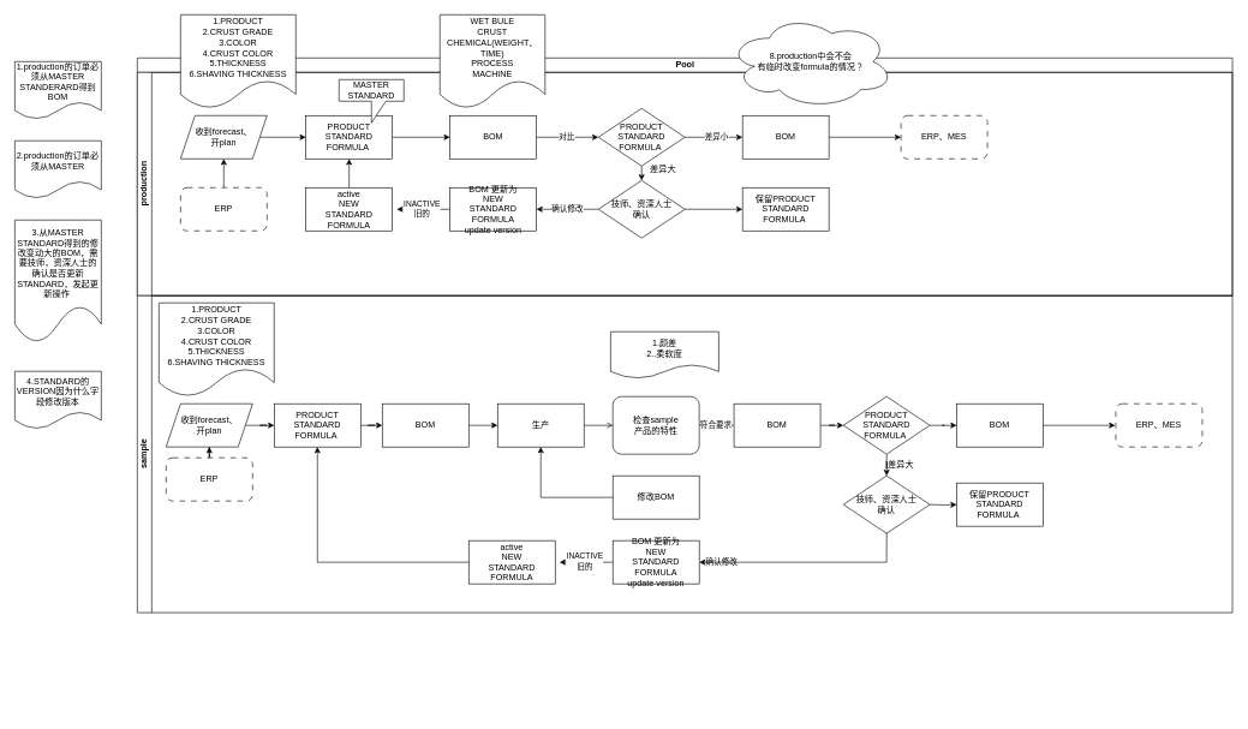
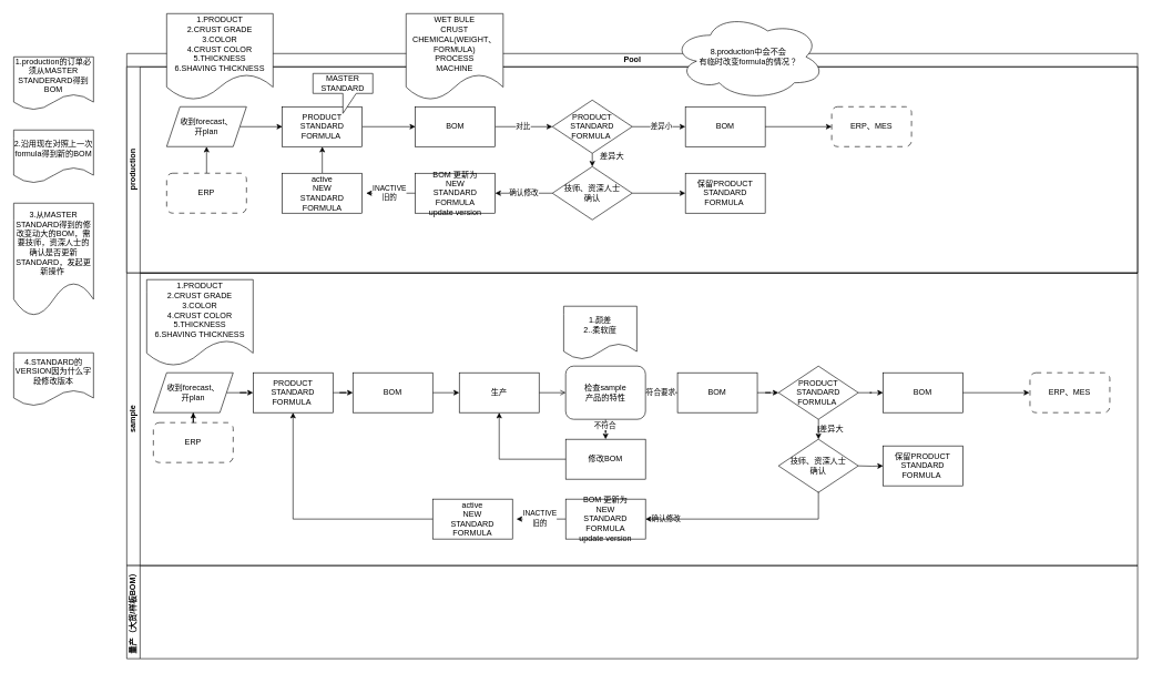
  <mxCell id="0" />
  <mxCell id="1" parent="0" />
  <mxCell id="2" value="Pool" style="swimlane;childLayout=stackLayout;resizeParent=1;resizeParentMax=0;horizontal=1;startSize=20;horizontalStack=0;html=1;" vertex="1" parent="1"><mxGeometry x="190" y="80" width="1520" height="330" as="geometry" /></mxCell>
  <mxCell id="3" value="production" style="swimlane;startSize=20;horizontal=0;html=1;" vertex="1" parent="2"><mxGeometry y="20" width="1520" height="310" as="geometry" /></mxCell>
  <mxCell id="4" value="" style="edgeStyle=orthogonalEdgeStyle;rounded=0;orthogonalLoop=1;jettySize=auto;html=1;" edge="1" parent="3" source="5" target="7"><mxGeometry relative="1" as="geometry" /></mxCell>
  <mxCell id="5" value="收到forecast、&lt;div&gt;开plan&lt;/div&gt;" style="shape=parallelogram;perimeter=parallelogramPerimeter;whiteSpace=wrap;html=1;fixedSize=1;" vertex="1" parent="3"><mxGeometry x="60" y="60" width="120" height="60" as="geometry" /></mxCell>
  <mxCell id="6" value="" style="edgeStyle=orthogonalEdgeStyle;rounded=0;orthogonalLoop=1;jettySize=auto;html=1;" edge="1" parent="3" source="7" target="10"><mxGeometry relative="1" as="geometry" /></mxCell>
  <mxCell id="7" value="PRODUCT STANDARD&lt;div&gt;FORMULA&amp;nbsp;&lt;/div&gt;" style="rounded=0;whiteSpace=wrap;html=1;" vertex="1" parent="3"><mxGeometry x="234" y="60" width="120" height="60" as="geometry" /></mxCell>
  <mxCell id="8" value="" style="edgeStyle=orthogonalEdgeStyle;rounded=0;orthogonalLoop=1;jettySize=auto;html=1;" edge="1" parent="3" source="10" target="14"><mxGeometry relative="1" as="geometry" /></mxCell>
  <mxCell id="9" value="对比" style="edgeLabel;html=1;align=center;verticalAlign=middle;resizable=0;points=[];" vertex="1" connectable="0" parent="8"><mxGeometry x="-0.046" y="2" relative="1" as="geometry"><mxPoint as="offset" /></mxGeometry></mxCell>
  <mxCell id="10" value="BOM" style="rounded=0;whiteSpace=wrap;html=1;" vertex="1" parent="3"><mxGeometry x="434" y="60" width="120" height="60" as="geometry" /></mxCell>
  <mxCell id="11" value="" style="edgeStyle=orthogonalEdgeStyle;rounded=0;orthogonalLoop=1;jettySize=auto;html=1;" edge="1" parent="3" source="14" target="15"><mxGeometry relative="1" as="geometry" /></mxCell>
  <mxCell id="12" value="差异小" style="edgeLabel;html=1;align=center;verticalAlign=middle;resizable=0;points=[];" vertex="1" connectable="0" parent="11"><mxGeometry x="0.065" y="1" relative="1" as="geometry"><mxPoint as="offset" /></mxGeometry></mxCell>
  <mxCell id="13" value="" style="edgeStyle=orthogonalEdgeStyle;rounded=0;orthogonalLoop=1;jettySize=auto;html=1;" edge="1" parent="3" source="14"><mxGeometry relative="1" as="geometry"><mxPoint x="700.034" y="150.0" as="targetPoint" /></mxGeometry></mxCell>
  <mxCell id="14" value="PRODUCT STANDARD&lt;div&gt;FORMULA&amp;nbsp;&lt;/div&gt;" style="rhombus;whiteSpace=wrap;html=1;" vertex="1" parent="3"><mxGeometry x="640" y="50" width="120" height="80" as="geometry" /></mxCell>
  <mxCell id="15" value="BOM" style="whiteSpace=wrap;html=1;" vertex="1" parent="3"><mxGeometry x="840" y="60" width="120" height="60" as="geometry" /></mxCell>
  <mxCell id="16" value="差异大" style="text;html=1;align=center;verticalAlign=middle;whiteSpace=wrap;rounded=0;" vertex="1" parent="3"><mxGeometry x="700" y="120" width="60" height="30" as="geometry" /></mxCell>
  <mxCell id="17" value="" style="edgeStyle=orthogonalEdgeStyle;rounded=0;orthogonalLoop=1;jettySize=auto;html=1;" edge="1" parent="3" source="21" target="24"><mxGeometry relative="1" as="geometry" /></mxCell>
  <mxCell id="18" value="&lt;div&gt;&lt;span style=&quot;font-size: 12px; text-wrap-mode: wrap; background-color: rgb(236, 236, 236);&quot;&gt;&lt;br&gt;&lt;/span&gt;&lt;/div&gt;" style="edgeLabel;html=1;align=center;verticalAlign=middle;resizable=0;points=[];" vertex="1" connectable="0" parent="17"><mxGeometry x="-0.21" y="1" relative="1" as="geometry"><mxPoint as="offset" /></mxGeometry></mxCell>
  <mxCell id="19" value="确认修改" style="edgeLabel;html=1;align=center;verticalAlign=middle;resizable=0;points=[];" vertex="1" connectable="0" parent="17"><mxGeometry x="0.02" y="-2" relative="1" as="geometry"><mxPoint as="offset" /></mxGeometry></mxCell>
  <mxCell id="20" value="" style="edgeStyle=orthogonalEdgeStyle;rounded=0;orthogonalLoop=1;jettySize=auto;html=1;" edge="1" parent="3" source="21" target="32"><mxGeometry relative="1" as="geometry" /></mxCell>
  <mxCell id="21" value="技师、资深人士&lt;div&gt;确认&lt;/div&gt;" style="rhombus;whiteSpace=wrap;html=1;" vertex="1" parent="3"><mxGeometry x="640" y="150" width="120" height="80" as="geometry" /></mxCell>
  <mxCell id="22" value="" style="edgeStyle=orthogonalEdgeStyle;rounded=0;orthogonalLoop=1;jettySize=auto;html=1;" edge="1" parent="3" source="24"><mxGeometry relative="1" as="geometry"><mxPoint x="360" y="190.0" as="targetPoint" /></mxGeometry></mxCell>
  <mxCell id="23" value="INACTIVE&lt;div&gt;旧的&lt;/div&gt;" style="edgeLabel;html=1;align=center;verticalAlign=middle;resizable=0;points=[];" vertex="1" connectable="0" parent="22"><mxGeometry x="0.061" y="-2" relative="1" as="geometry"><mxPoint as="offset" /></mxGeometry></mxCell>
  <mxCell id="24" value="&lt;div&gt;BOM 更新为&lt;/div&gt;&lt;div&gt;NEW&lt;/div&gt;STANDARD&lt;div&gt;FORMULA&lt;/div&gt;&lt;div&gt;update version&lt;/div&gt;" style="whiteSpace=wrap;html=1;" vertex="1" parent="3"><mxGeometry x="434" y="160" width="120" height="60" as="geometry" /></mxCell>
  <mxCell id="25" value="" style="edgeStyle=orthogonalEdgeStyle;rounded=0;orthogonalLoop=1;jettySize=auto;html=1;" edge="1" parent="3" source="26" target="7"><mxGeometry relative="1" as="geometry" /></mxCell>
  <mxCell id="26" value="active&lt;div&gt;&lt;div&gt;NEW&lt;/div&gt;STANDARD&lt;div&gt;FORMULA&lt;/div&gt;&lt;/div&gt;" style="rounded=0;whiteSpace=wrap;html=1;" vertex="1" parent="3"><mxGeometry x="234" y="160" width="120" height="60" as="geometry" /></mxCell>
  <mxCell id="27" value="" style="endArrow=classic;html=1;rounded=0;" edge="1" parent="3"><mxGeometry width="50" height="50" relative="1" as="geometry"><mxPoint x="960" y="90" as="sourcePoint" /><mxPoint x="1060" y="90" as="targetPoint" /></mxGeometry></mxCell>
  <mxCell id="28" value="ERP、MES" style="rounded=1;whiteSpace=wrap;html=1;dashed=1;dashPattern=8 8;" vertex="1" parent="3"><mxGeometry x="1060" y="60" width="120" height="60" as="geometry" /></mxCell>
  <mxCell id="29" value="MASTER&lt;br&gt;STANDARD" style="shape=callout;whiteSpace=wrap;html=1;perimeter=calloutPerimeter;" vertex="1" parent="3"><mxGeometry x="280" y="10" width="90" height="60" as="geometry" /></mxCell>
  <mxCell id="30" value="" style="edgeStyle=orthogonalEdgeStyle;rounded=0;orthogonalLoop=1;jettySize=auto;html=1;" edge="1" parent="3" source="31" target="5"><mxGeometry relative="1" as="geometry" /></mxCell>
  <mxCell id="31" value="ERP" style="rounded=1;whiteSpace=wrap;html=1;dashed=1;dashPattern=8 8;" vertex="1" parent="3"><mxGeometry x="60" y="160" width="120" height="60" as="geometry" /></mxCell>
  <mxCell id="32" value="保留PRODUCT STANDARD&lt;div&gt;FORMULA&amp;nbsp;&lt;/div&gt;" style="whiteSpace=wrap;html=1;" vertex="1" parent="3"><mxGeometry x="840" y="160" width="120" height="60" as="geometry" /></mxCell>
  <mxCell id="33" value="sample" style="swimlane;startSize=20;horizontal=0;html=1;" vertex="1" parent="1"><mxGeometry x="190" y="410" width="1520" height="440" as="geometry" /></mxCell>
  <mxCell id="34" value="" style="edgeStyle=orthogonalEdgeStyle;rounded=0;orthogonalLoop=1;jettySize=auto;html=1;" edge="1" parent="33" source="35" target="37"><mxGeometry relative="1" as="geometry" /></mxCell>
  <mxCell id="35" value="ERP" style="rounded=1;whiteSpace=wrap;html=1;dashed=1;dashPattern=8 8;" vertex="1" parent="33"><mxGeometry x="40" y="225" width="120" height="60" as="geometry" /></mxCell>
  <mxCell id="36" value="" style="edgeStyle=orthogonalEdgeStyle;rounded=0;orthogonalLoop=1;jettySize=auto;html=1;" edge="1" parent="33" source="37" target="40"><mxGeometry relative="1" as="geometry" /></mxCell>
  <mxCell id="37" value="收到forecast、&lt;div&gt;开plan&lt;/div&gt;" style="shape=parallelogram;perimeter=parallelogramPerimeter;whiteSpace=wrap;html=1;fixedSize=1;" vertex="1" parent="33"><mxGeometry x="40" y="150" width="120" height="60" as="geometry" /></mxCell>
  <mxCell id="38" value="1.PRODUCT&lt;div&gt;2.CRUST GRADE&lt;/div&gt;&lt;div&gt;3.COLOR&lt;/div&gt;&lt;div&gt;4.CRUST COLOR&lt;/div&gt;&lt;div&gt;5.THICKNESS&lt;/div&gt;&lt;div&gt;6.SHAVING THICKNESS&lt;/div&gt;" style="shape=document;whiteSpace=wrap;html=1;boundedLbl=1;" vertex="1" parent="33"><mxGeometry x="30" y="10" width="160" height="130" as="geometry" /></mxCell>
  <mxCell id="39" value="" style="edgeStyle=orthogonalEdgeStyle;rounded=0;orthogonalLoop=1;jettySize=auto;html=1;" edge="1" parent="33" source="40" target="42"><mxGeometry relative="1" as="geometry" /></mxCell>
  <mxCell id="40" value="PRODUCT STANDARD&lt;div&gt;FORMULA&amp;nbsp;&lt;/div&gt;" style="whiteSpace=wrap;html=1;" vertex="1" parent="33"><mxGeometry x="190" y="150" width="120" height="60" as="geometry" /></mxCell>
  <mxCell id="41" value="" style="edgeStyle=orthogonalEdgeStyle;rounded=0;orthogonalLoop=1;jettySize=auto;html=1;" edge="1" parent="33" source="42" target="44"><mxGeometry relative="1" as="geometry" /></mxCell>
  <mxCell id="42" value="BOM" style="whiteSpace=wrap;html=1;" vertex="1" parent="33"><mxGeometry x="340" y="150" width="120" height="60" as="geometry" /></mxCell>
  <mxCell id="43" value="" style="edgeStyle=orthogonalEdgeStyle;rounded=0;orthogonalLoop=1;jettySize=auto;html=1;endArrow=open;" edge="1" parent="33" source="44" target="49"><mxGeometry relative="1" as="geometry" /></mxCell>
  <mxCell id="44" value="生产" style="whiteSpace=wrap;html=1;" vertex="1" parent="33"><mxGeometry x="500" y="150" width="120" height="60" as="geometry" /></mxCell>
  <mxCell id="45" value="" style="edgeStyle=orthogonalEdgeStyle;rounded=0;orthogonalLoop=1;jettySize=auto;html=1;" edge="1" parent="33" source="49" target="52"><mxGeometry relative="1" as="geometry" /></mxCell>
  <mxCell id="46" value="符合要求" style="edgeLabel;html=1;align=center;verticalAlign=middle;resizable=0;points=[];" vertex="1" connectable="0" parent="45"><mxGeometry x="-0.1" y="1" relative="1" as="geometry"><mxPoint as="offset" /></mxGeometry></mxCell>
+ <mxCell id="47" value="" style="edgeStyle=orthogonalEdgeStyle;rounded=0;orthogonalLoop=1;jettySize=auto;html=1;" edge="1" parent="33" source="49" target="53"><mxGeometry relative="1" as="geometry" /></mxCell>
+ <mxCell id="48" value="不符合" style="edgeLabel;html=1;align=center;verticalAlign=middle;resizable=0;points=[];" vertex="1" connectable="0" parent="47"><mxGeometry x="-0.633" y="-2" relative="1" as="geometry"><mxPoint as="offset" /></mxGeometry></mxCell>
  <mxCell id="49" value="检查sample&lt;div&gt;产品的特性&lt;/div&gt;" style="whiteSpace=wrap;html=1;rounded=1;" vertex="1" parent="33"><mxGeometry x="660" y="140" width="120" height="80" as="geometry" /></mxCell>
- <mxCell id="50" value="1.颜差&lt;div&gt;2..柔软度&lt;/div&gt;" style="shape=document;whiteSpace=wrap;html=1;boundedLbl=1;" vertex="1" parent="33"><mxGeometry x="657" y="50" width="150" height="65" as="geometry" /></mxCell>
+ <mxCell id="50" value="1.颜差&lt;div&gt;2..柔软度&lt;/div&gt;" style="shape=document;whiteSpace=wrap;html=1;boundedLbl=1;" vertex="1" parent="33"><mxGeometry x="657" y="50" width="110" height="80" as="geometry" /></mxCell>
  <mxCell id="51" value="" style="edgeStyle=orthogonalEdgeStyle;rounded=0;orthogonalLoop=1;jettySize=auto;html=1;" edge="1" parent="33" source="52" target="57"><mxGeometry relative="1" as="geometry" /></mxCell>
  <mxCell id="52" value="BOM" style="whiteSpace=wrap;html=1;" vertex="1" parent="33"><mxGeometry x="828.17" y="150" width="120" height="60" as="geometry" /></mxCell>
  <mxCell id="53" value="修改BOM" style="whiteSpace=wrap;html=1;" vertex="1" parent="33"><mxGeometry x="660" y="250" width="120" height="60" as="geometry" /></mxCell>
  <mxCell id="54" value="" style="endArrow=classic;html=1;rounded=0;entryX=0.5;entryY=1;entryDx=0;entryDy=0;" edge="1" parent="33" target="44"><mxGeometry width="50" height="50" relative="1" as="geometry"><mxPoint x="660" y="280" as="sourcePoint" /><mxPoint x="750" y="230" as="targetPoint" /><Array as="points"><mxPoint x="560" y="280" /></Array></mxGeometry></mxCell>
  <mxCell id="55" value="" style="edgeStyle=orthogonalEdgeStyle;rounded=0;orthogonalLoop=1;jettySize=auto;html=1;" edge="1" parent="33" source="57" target="59"><mxGeometry relative="1" as="geometry" /></mxCell>
  <mxCell id="56" value="" style="edgeStyle=orthogonalEdgeStyle;rounded=0;orthogonalLoop=1;jettySize=auto;html=1;" edge="1" parent="33" source="57" target="70"><mxGeometry relative="1" as="geometry" /></mxCell>
  <mxCell id="57" value="PRODUCT STANDARD&lt;div&gt;FORMULA&amp;nbsp;&lt;/div&gt;" style="rhombus;whiteSpace=wrap;html=1;" vertex="1" parent="33"><mxGeometry x="980.05" y="140" width="120" height="80" as="geometry" /></mxCell>
  <mxCell id="58" value="差异大" style="text;html=1;align=center;verticalAlign=middle;whiteSpace=wrap;rounded=0;" vertex="1" parent="33"><mxGeometry x="1030.0" y="220" width="60" height="30" as="geometry" /></mxCell>
  <mxCell id="59" value="技师、资深人士&lt;div&gt;确认&lt;/div&gt;" style="rhombus;whiteSpace=wrap;html=1;" vertex="1" parent="33"><mxGeometry x="980.05" y="250" width="120" height="80" as="geometry" /></mxCell>
  <mxCell id="60" value="&lt;div&gt;&lt;span style=&quot;font-size: 12px; text-wrap-mode: wrap; background-color: rgb(236, 236, 236);&quot;&gt;&lt;br&gt;&lt;/span&gt;&lt;/div&gt;" style="edgeLabel;html=1;align=center;verticalAlign=middle;resizable=0;points=[];" vertex="1" connectable="0" parent="33"><mxGeometry x="820.003" y="371.0" as="geometry" /></mxCell>
  <mxCell id="61" value="确认修改" style="edgeLabel;html=1;align=center;verticalAlign=middle;resizable=0;points=[];" vertex="1" connectable="0" parent="33"><mxGeometry x="810.003" y="368" as="geometry" /></mxCell>
  <mxCell id="62" value="" style="edgeStyle=orthogonalEdgeStyle;rounded=0;orthogonalLoop=1;jettySize=auto;html=1;" edge="1" parent="33" source="64"><mxGeometry relative="1" as="geometry"><mxPoint x="586" y="370.0" as="targetPoint" /></mxGeometry></mxCell>
  <mxCell id="63" value="INACTIVE&lt;div&gt;旧的&lt;/div&gt;" style="edgeLabel;html=1;align=center;verticalAlign=middle;resizable=0;points=[];" vertex="1" connectable="0" parent="62"><mxGeometry x="0.061" y="-2" relative="1" as="geometry"><mxPoint as="offset" /></mxGeometry></mxCell>
  <mxCell id="64" value="&lt;div&gt;BOM 更新为&lt;/div&gt;&lt;div&gt;NEW&lt;/div&gt;STANDARD&lt;div&gt;FORMULA&lt;/div&gt;&lt;div&gt;update version&lt;/div&gt;" style="whiteSpace=wrap;html=1;" vertex="1" parent="33"><mxGeometry x="660" y="340" width="120" height="60" as="geometry" /></mxCell>
  <mxCell id="65" value="active&lt;div&gt;&lt;div&gt;NEW&lt;/div&gt;STANDARD&lt;div&gt;FORMULA&lt;/div&gt;&lt;/div&gt;" style="rounded=0;whiteSpace=wrap;html=1;" vertex="1" parent="33"><mxGeometry x="460" y="340" width="120" height="60" as="geometry" /></mxCell>
  <mxCell id="66" value="" style="endArrow=classic;html=1;rounded=0;entryX=1;entryY=0.5;entryDx=0;entryDy=0;exitX=0.5;exitY=0.985;exitDx=0;exitDy=0;exitPerimeter=0;" edge="1" parent="33" source="59" target="64"><mxGeometry width="50" height="50" relative="1" as="geometry"><mxPoint x="1090" y="330" as="sourcePoint" /><mxPoint x="1140" y="280" as="targetPoint" /><Array as="points"><mxPoint x="1040" y="370" /></Array></mxGeometry></mxCell>
  <mxCell id="67" value="" style="endArrow=classic;html=1;rounded=0;entryX=0.5;entryY=1;entryDx=0;entryDy=0;" edge="1" parent="33" target="40"><mxGeometry width="50" height="50" relative="1" as="geometry"><mxPoint x="460" y="370" as="sourcePoint" /><mxPoint x="510" y="320" as="targetPoint" /><Array as="points"><mxPoint x="250" y="370" /></Array></mxGeometry></mxCell>
  <mxCell id="68" value="" style="edgeStyle=orthogonalEdgeStyle;rounded=0;orthogonalLoop=1;jettySize=auto;html=1;" edge="1" parent="33" target="69"><mxGeometry relative="1" as="geometry"><mxPoint x="1100.05" y="290" as="sourcePoint" /></mxGeometry></mxCell>
  <mxCell id="69" value="保留PRODUCT STANDARD&lt;div&gt;FORMULA&amp;nbsp;&lt;/div&gt;" style="whiteSpace=wrap;html=1;" vertex="1" parent="33"><mxGeometry x="1137.29" y="260" width="120" height="60" as="geometry" /></mxCell>
  <mxCell id="70" value="BOM" style="whiteSpace=wrap;html=1;" vertex="1" parent="33"><mxGeometry x="1137.291" y="150" width="120" height="60" as="geometry" /></mxCell>
  <mxCell id="71" value="" style="endArrow=classic;html=1;rounded=0;" edge="1" parent="33"><mxGeometry width="50" height="50" relative="1" as="geometry"><mxPoint x="1257.291" y="180" as="sourcePoint" /><mxPoint x="1357.291" y="180" as="targetPoint" /></mxGeometry></mxCell>
  <mxCell id="72" value="ERP、MES" style="rounded=1;whiteSpace=wrap;html=1;dashed=1;dashPattern=8 8;" vertex="1" parent="33"><mxGeometry x="1358.171" y="150" width="120" height="60" as="geometry" /></mxCell>
  <mxCell id="73" value="1.production的订单必须从MASTER STANDERARD得到BOM" style="shape=document;whiteSpace=wrap;html=1;boundedLbl=1;" vertex="1" parent="1"><mxGeometry x="20" y="85" width="120" height="80" as="geometry" /></mxCell>
- <mxCell id="74" value="2.production的订单必须从MASTER" style="shape=document;whiteSpace=wrap;html=1;boundedLbl=1;" vertex="1" parent="1"><mxGeometry x="20" y="195" width="120" height="80" as="geometry" /></mxCell>
+ <mxCell id="74" value="2.沿用现在对照上一次formula得到新的BOM" style="shape=document;whiteSpace=wrap;html=1;boundedLbl=1;" vertex="1" parent="1"><mxGeometry x="20" y="195" width="120" height="80" as="geometry" /></mxCell>
  <mxCell id="75" value="3.从MASTER STANDARD得到的修改变动大的BOM，需要技师，资深人士的确认是否更新STANDARD，发起更新操作&amp;nbsp;" style="shape=document;whiteSpace=wrap;html=1;boundedLbl=1;" vertex="1" parent="1"><mxGeometry x="20" y="305" width="120" height="170" as="geometry" /></mxCell>
- <mxCell id="76" value="4.STANDARD的VERSION因为什么字段修改版本" style="shape=document;whiteSpace=wrap;html=1;boundedLbl=1;" vertex="1" parent="1"><mxGeometry x="20" y="515" width="120" height="80" as="geometry" /></mxCell>
- <mxCell id="77" value="WET BULE&lt;div&gt;CRUST&lt;/div&gt;&lt;div&gt;CHEMICAL(WEIGHT、TIME)&lt;/div&gt;&lt;div&gt;PROCESS&lt;/div&gt;&lt;div&gt;MACHINE&lt;/div&gt;" style="shape=document;whiteSpace=wrap;html=1;boundedLbl=1;" vertex="1" parent="1"><mxGeometry x="610" y="20" width="146" height="130" as="geometry" /></mxCell>
+ <mxCell id="76" value="4.STANDARD的VERSION因为什么字段修改版本" style="shape=document;whiteSpace=wrap;html=1;boundedLbl=1;" vertex="1" parent="1"><mxGeometry x="20" y="530" width="120" height="80" as="geometry" /></mxCell>
+ <mxCell id="77" value="WET BULE&lt;div&gt;CRUST&lt;/div&gt;&lt;div&gt;CHEMICAL(WEIGHT、FORMULA)&lt;/div&gt;&lt;div&gt;PROCESS&lt;/div&gt;&lt;div&gt;MACHINE&lt;/div&gt;" style="shape=document;whiteSpace=wrap;html=1;boundedLbl=1;" vertex="1" parent="1"><mxGeometry x="610" y="20" width="146" height="130" as="geometry" /></mxCell>
  <mxCell id="78" value="1.PRODUCT&lt;div&gt;2.CRUST&amp;nbsp;&lt;span style=&quot;background-color: transparent; color: light-dark(rgb(0, 0, 0), rgb(255, 255, 255));&quot;&gt;GRADE&lt;/span&gt;&lt;/div&gt;&lt;div&gt;3.COLOR&lt;/div&gt;&lt;div&gt;4.CRUST COLOR&lt;/div&gt;&lt;div&gt;5.THICKNESS&lt;/div&gt;&lt;div&gt;6.SHAVING THICKNESS&lt;/div&gt;" style="shape=document;whiteSpace=wrap;html=1;boundedLbl=1;" vertex="1" parent="1"><mxGeometry x="250" y="20" width="160" height="130" as="geometry" /></mxCell>
+ <mxCell id="79" value="量产（大货/样板BOM）" style="swimlane;startSize=20;horizontal=0;html=1;" vertex="1" parent="1"><mxGeometry x="190" y="850" width="1520" height="140" as="geometry" /></mxCell>
  <mxCell id="80" value="8.production中会不会&lt;div&gt;有临时改变formula的情况？&lt;/div&gt;" style="ellipse;shape=cloud;whiteSpace=wrap;html=1;" vertex="1" parent="1"><mxGeometry x="1010" y="20" width="230" height="130" as="geometry" /></mxCell>
